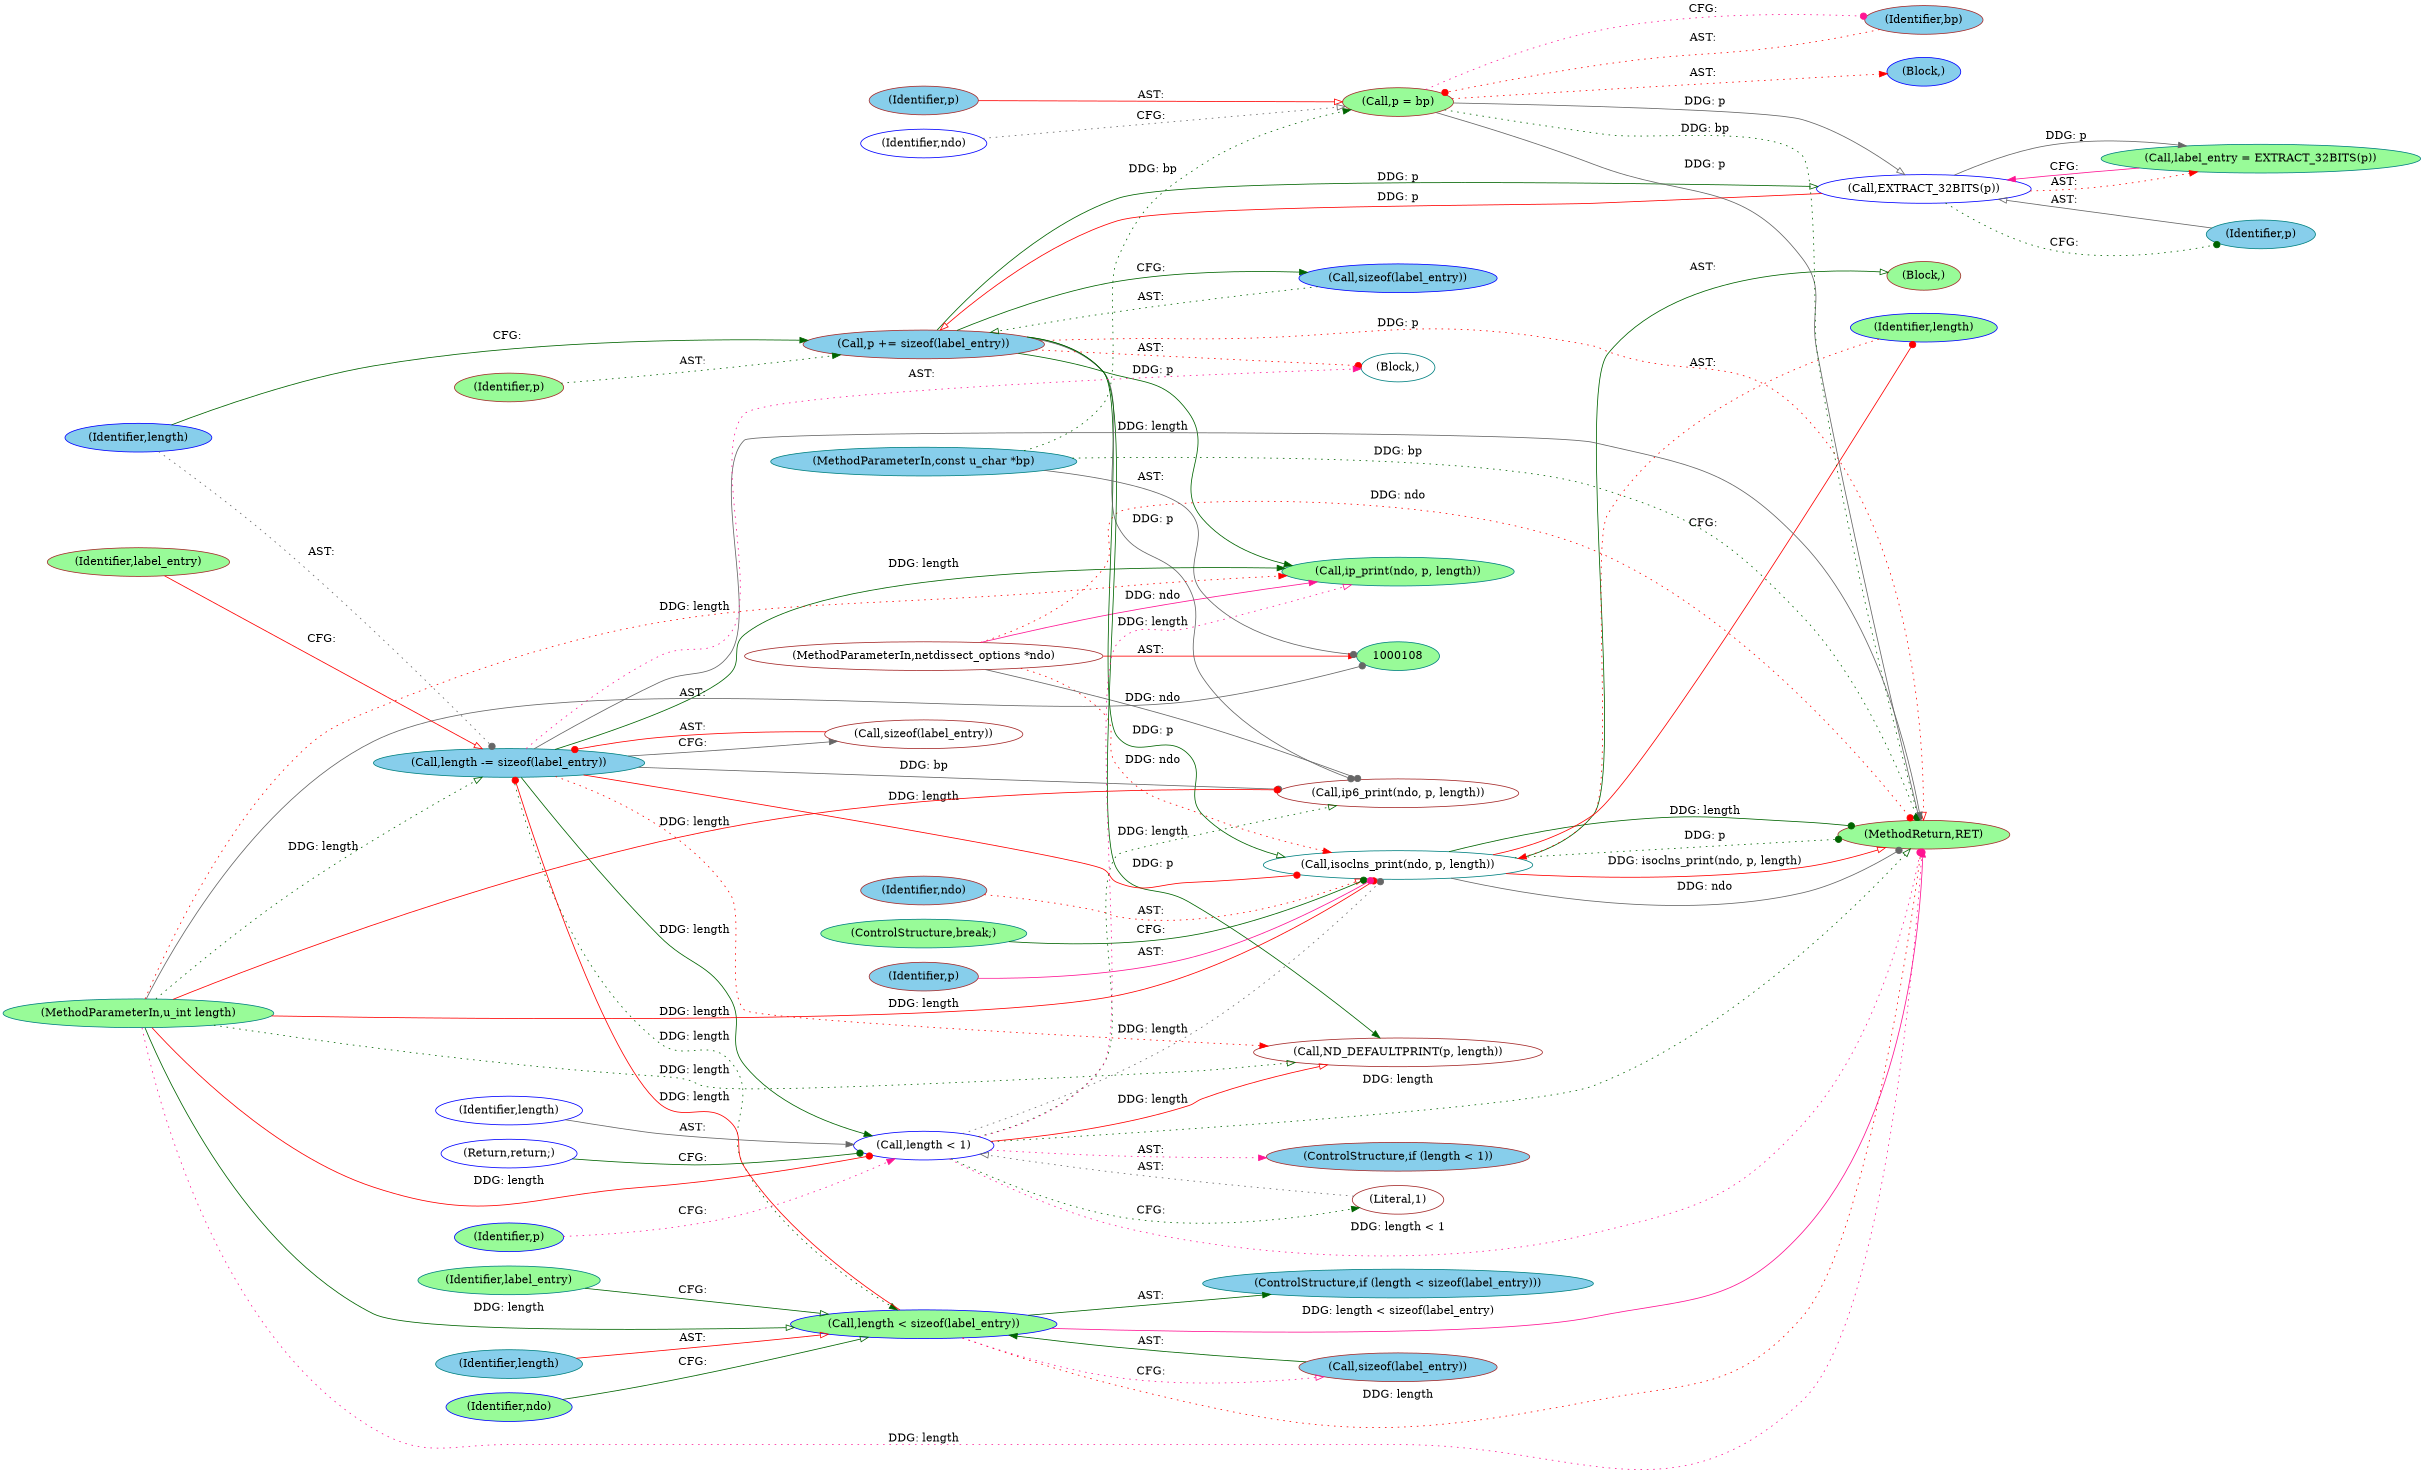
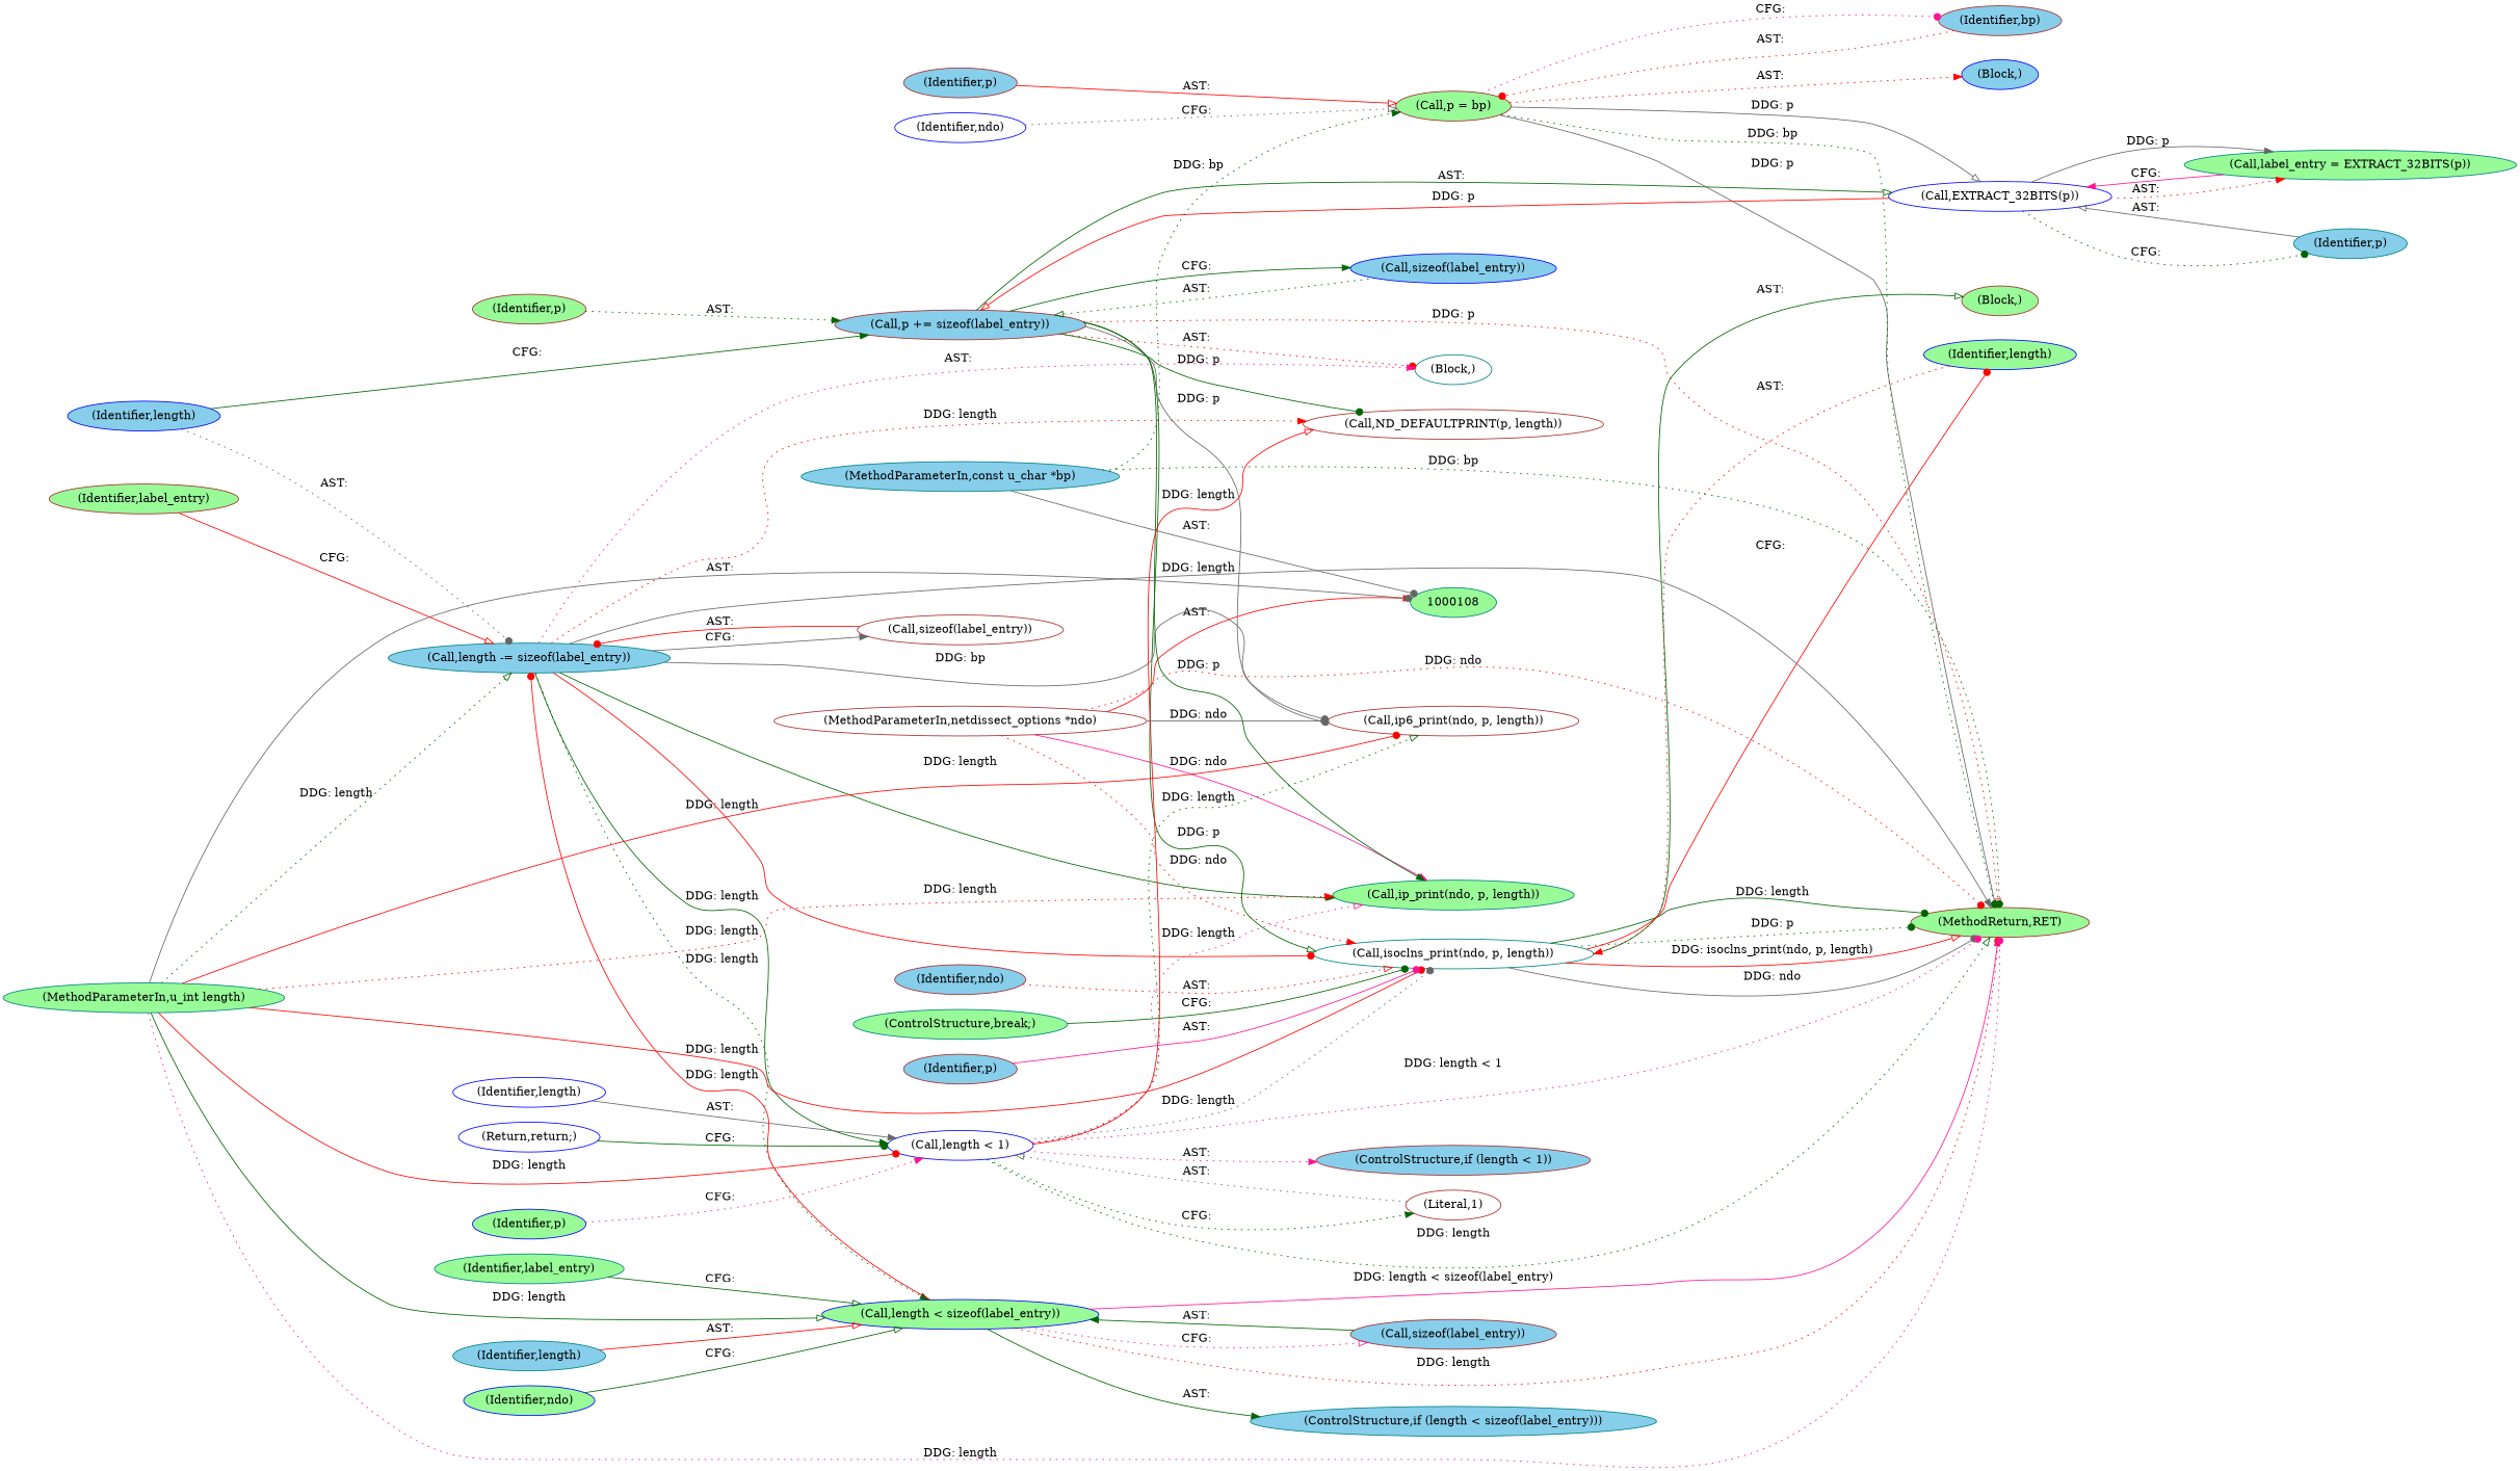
  digraph {
    rankdir=LR
    node [color=brown fillcolor=palegreen style=filled]
    edge [arrowhead=dot color=darkgreen style=solid]
    n1 [color=teal fillcolor=white label="(Call,isoclns_print(ndo, p, length))"]
    n2 [label="(MethodReturn,RET)"]
    n3 [label="(Block,)"]
    n4 [color=blue label="(Identifier,length)"]
    n5 [fillcolor=white label="(MethodParameterIn,netdissect_options *ndo)"]
    n6 [fillcolor=white label="(Call,ip6_print(ndo, p, length))"]
    n7 [color=teal label="(Call,ip_print(ndo, p, length))"]
    1000108 [color=teal]
    n9 [fillcolor=skyblue label="(Call,p += sizeof(label_entry))"]
    n10 [color=blue fillcolor=white label="(Call,EXTRACT_32BITS(p))"]
    n11 [color=blue fillcolor=skyblue label="(Call,sizeof(label_entry))"]
    n12 [fillcolor=white label="(Call,ND_DEFAULTPRINT(p, length))"]
    n13 [color=teal fillcolor=white label="(Block,)"]
    n14 [color=teal label="(Call,label_entry = EXTRACT_32BITS(p))"]
    n15 [color=teal fillcolor=skyblue label="(Identifier,p)"]
    n16 [label="(Call,p = bp)"]
    n17 [fillcolor=skyblue label="(Identifier,bp)"]
    n18 [color=blue fillcolor=skyblue label="(Block,)"]
    n19 [color=teal fillcolor=skyblue label="(MethodParameterIn,const u_char *bp)"]
    n20 [color=teal fillcolor=skyblue label="(Call,length -= sizeof(label_entry))"]
    n21 [color=blue label="(Call,length < sizeof(label_entry))"]
    n22 [color=blue fillcolor=white label="(Call,length < 1)"]
    n23 [fillcolor=white label="(Call,sizeof(label_entry))"]
    n24 [fillcolor=skyblue label="(Call,sizeof(label_entry))"]
    n25 [color=teal fillcolor=skyblue label="(ControlStructure,if (length < sizeof(label_entry)))"]
    n26 [fillcolor=skyblue label="(ControlStructure,if (length < 1))"]
    n27 [fillcolor=white label="(Literal,1)"]
    n28 [color=teal label="(MethodParameterIn,u_int length)"]
    n29 [fillcolor=skyblue label="(Identifier,ndo)"]
    n30 [label="(Identifier,p)"]
    n31 [color=blue label="(Identifier,p)"]
    n32 [color=teal fillcolor=skyblue label="(Identifier,length)"]
    n33 [color=blue fillcolor=white label="(Identifier,length)"]
    n34 [color=blue fillcolor=white label="(Return,return;)"]
    n35 [color=blue fillcolor=skyblue label="(Identifier,length)"]
    n36 [fillcolor=skyblue label="(Identifier,p)"]
    n37 [color=blue fillcolor=white label="(Identifier,ndo)"]
    n38 [label="(Identifier,label_entry)"]
    n39 [color=teal label="(ControlStructure,break;)"]
    n40 [fillcolor=skyblue label="(Identifier,p)"]
    n41 [color=blue label="(Identifier,ndo)"]
    n42 [color=teal label="(Identifier,label_entry)"]
    n1 -> n2 [label="DDG: length"]
    n1 -> n2 [label="DDG: p" style=dotted]
    n1 -> n2 [arrowhead=onormal color=red label="DDG: isoclns_print(ndo, p, length)"]
    n1 -> n2 [color=gray40 label="DDG: ndo"]
    n1 -> n3 [arrowhead=onormal label="AST: "]
    n1 -> n4 [color=red label="CFG: "]
    n4 -> n1 [arrowhead=normal color=red label="AST: " style=dotted]
    n5 -> n1 [arrowhead=normal color=red label="DDG: ndo" style=dotted]
    n5 -> n2 [color=red label="DDG: ndo" style=dotted]
    n5 -> n6 [color=gray40 label="DDG: ndo"]
    n5 -> n7 [arrowhead=normal color=deeppink label="DDG: ndo"]
    n5 -> 1000108 [arrowhead=normal color=red label="AST: "]
    n9 -> n1 [arrowhead=onormal label="DDG: p"]
    n9 -> n2 [arrowhead=onormal color=red label="DDG: p" style=dotted]
    n9 -> n6 [color=gray40 label="DDG: p"]
    n9 -> n7 [arrowhead=normal label="DDG: p"]
-   n9 -> n10 [arrowhead=onormal label="DDG: p"]
+   n9 -> n10 [arrowhead=onormal label="AST: "]
    n9 -> n11 [arrowhead=normal label="CFG: "]
-   n9 -> n12 [arrowhead=normal label="DDG: p"]
+   n9 -> n12 [label="DDG: p"]
    n9 -> n13 [color=red label="AST: " style=dotted]
    n10 -> n9 [arrowhead=onormal color=red label="DDG: p"]
    n10 -> n14 [arrowhead=normal color=red label="AST: " style=dotted]
    n10 -> n14 [arrowhead=normal color=gray40 label="DDG: p"]
    n10 -> n15 [label="CFG: " style=dotted]
    n11 -> n9 [arrowhead=onormal label="AST: " style=dotted]
    n14 -> n10 [arrowhead=normal color=deeppink label="CFG: "]
    n15 -> n10 [arrowhead=onormal color=gray40 label="AST: "]
    n16 -> n2 [color=gray40 label="DDG: p"]
    n16 -> n2 [label="DDG: bp" style=dotted]
    n16 -> n10 [arrowhead=onormal color=gray40 label="DDG: p"]
    n16 -> n17 [color=deeppink label="CFG: " style=dotted]
    n16 -> n18 [arrowhead=normal color=red label="AST: " style=dotted]
    n17 -> n16 [color=red label="AST: " style=dotted]
    n19 -> n2 [label="DDG: bp" style=dotted]
    n19 -> 1000108 [color=gray40 label="AST: "]
    n19 -> n16 [arrowhead=normal label="DDG: bp" style=dotted]
    n20 -> n1 [color=red label="DDG: length"]
    n20 -> n2 [arrowhead=normal color=gray40 label="DDG: length"]
    n20 -> n6 [color=gray40 label="DDG: bp"]
    n20 -> n7 [arrowhead=normal label="DDG: length"]
    n20 -> n12 [arrowhead=normal color=red label="DDG: length" style=dotted]
    n20 -> n13 [arrowhead=normal color=deeppink label="AST: " style=dotted]
    n20 -> n21 [arrowhead=normal label="DDG: length" style=dotted]
    n20 -> n22 [arrowhead=normal label="DDG: length"]
    n20 -> n23 [arrowhead=normal color=gray40 label="CFG: "]
    n21 -> n2 [arrowhead=normal color=deeppink label="DDG: length < sizeof(label_entry)"]
    n21 -> n2 [color=red label="DDG: length" style=dotted]
    n21 -> n20 [color=red label="DDG: length"]
    n21 -> n24 [arrowhead=onormal color=deeppink label="CFG: " style=dotted]
    n21 -> n25 [arrowhead=normal label="AST: "]
    n22 -> n1 [color=gray40 label="DDG: length" style=dotted]
    n22 -> n2 [color=deeppink label="DDG: length < 1" style=dotted]
    n22 -> n2 [arrowhead=onormal label="DDG: length" style=dotted]
    n22 -> n6 [arrowhead=onormal label="DDG: length" style=dotted]
    n22 -> n7 [arrowhead=onormal color=deeppink label="DDG: length" style=dotted]
    n22 -> n12 [arrowhead=onormal color=red label="DDG: length"]
    n22 -> n26 [arrowhead=normal color=deeppink label="AST: " style=dotted]
    n22 -> n27 [arrowhead=normal label="CFG: " style=dotted]
    n23 -> n20 [color=red label="AST: "]
    n24 -> n21 [arrowhead=normal label="AST: "]
    n27 -> n22 [arrowhead=onormal color=gray40 label="AST: " style=dotted]
    n28 -> n1 [color=red label="DDG: length"]
    n28 -> n2 [color=deeppink label="DDG: length" style=dotted]
    n28 -> n6 [color=red label="DDG: length"]
    n28 -> n7 [arrowhead=normal color=red label="DDG: length" style=dotted]
    n28 -> 1000108 [color=gray40 label="AST: "]
-   n28 -> n12 [arrowhead=onormal label="DDG: length" style=dotted]
    n28 -> n20 [arrowhead=onormal label="DDG: length" style=dotted]
    n28 -> n21 [arrowhead=onormal label="DDG: length"]
    n28 -> n22 [color=red label="DDG: length"]
    n29 -> n1 [arrowhead=onormal color=red label="AST: " style=dotted]
    n30 -> n9 [arrowhead=normal label="AST: " style=dotted]
    n31 -> n22 [arrowhead=normal color=deeppink label="CFG: " style=dotted]
    n32 -> n21 [arrowhead=onormal color=red label="AST: "]
    n33 -> n22 [arrowhead=normal color=gray40 label="AST: "]
    n34 -> n22 [label="CFG: "]
    n35 -> n9 [arrowhead=normal label="CFG: "]
    n35 -> n20 [color=gray40 label="AST: " style=dotted]
    n36 -> n16 [arrowhead=onormal color=red label="AST: "]
    n37 -> n16 [arrowhead=onormal color=gray40 label="CFG: " style=dotted]
    n38 -> n20 [arrowhead=onormal color=red label="CFG: "]
    n39 -> n1 [label="CFG: "]
    n40 -> n1 [color=deeppink label="AST: "]
    n41 -> n21 [arrowhead=onormal label="CFG: "]
    n42 -> n21 [arrowhead=onormal label="CFG: "]
  }
